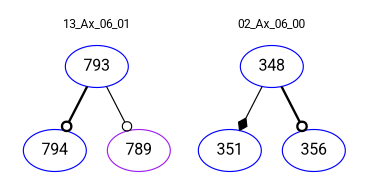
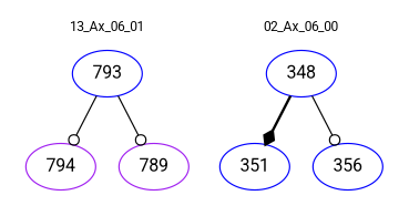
  digraph {
    fontname=Roboto
    node [color=blue fontname=Roboto]
    edge [arrowhead=odot color=black fontname=Roboto style=bold]
    n1 [label=793]
-   n2 [label=794]
+   n2 [color=purple label=794]
    n3 [color=purple label=789]
    n4 [label=348]
    n5 [label=351]
    n6 [label=356]
    subgraph cluster_1 {
      color=white
      fontsize=10
      label="13_Ax_06_01"
      n1
      n2
      n3
    }
    subgraph cluster_2 {
      color=white
      fontsize=10
      label="02_Ax_06_00"
      n4
      n5
      n6
    }
-   n1 -> n2
+   n1 -> n2 [style=solid]
    n1 -> n3 [style=solid]
-   n4 -> n5 [arrowhead=diamond style=solid]
-   n4 -> n6
+   n4 -> n5 [arrowhead=diamond]
+   n4 -> n6 [style=solid]
  }
